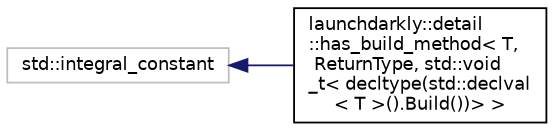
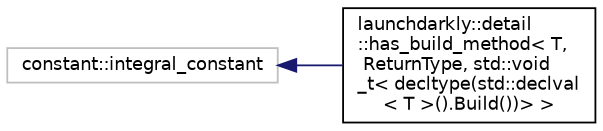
  digraph {
    rankdir=LR
    node [fillcolor=white fontname=Helvetica fontsize=10 shape=record style=filled]
-   n1 [color=grey75 height=0.2 label="std::integral_constant" width=0.4]
+   n1 [color=grey75 height=0.2 label="constant::integral_constant" width=0.4]
    n2 [color=black height=0.2 label="launchdarkly::detail\l::has_build_method\< T,\l ReturnType, std::void\l_t\< decltype(std::declval\l\< T \>().Build())\> \>" width=0.4]
    n1 -> n2 [color=midnightblue dir=back fontname=Helvetica fontsize=10 labelfontname=Helvetica labelfontsize=10 style=solid]
  }
